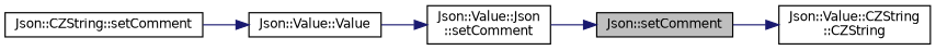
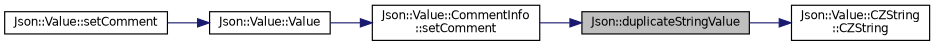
  digraph {
    rankdir=RL
    node [color=black fillcolor=white fontname=Helvetica fontsize=10 shape=record style=filled]
    edge [color=midnightblue dir=back fontname=Helvetica fontsize=10 labelfontname=Helvetica labelfontsize=10 style=solid]
-   n1 [fillcolor=grey75 fontcolor=black height=0.2 label="Json::setComment" width=0.4]
-   n2 [height=0.2 label="Json::Value::Json\l::setComment" width=0.4]
+   n1 [fillcolor=grey75 fontcolor=black height=0.2 label="Json::duplicateStringValue" width=0.4]
+   n2 [height=0.2 label="Json::Value::CommentInfo\l::setComment" width=0.4]
    n3 [height=0.2 label="Json::Value::CZString\l::CZString" width=0.4]
    n4 [height=0.2 label="Json::Value::Value" width=0.4]
-   n5 [height=0.2 label="Json::CZString::setComment" width=0.4]
+   n5 [height=0.2 label="Json::Value::setComment" width=0.4]
    n1 -> n2
    n2 -> n4
    n3 -> n1
    n4 -> n5
  }
